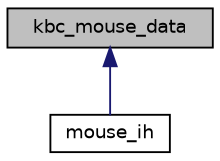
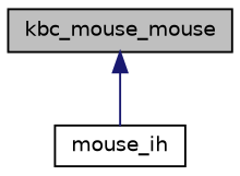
  digraph {
    rankdir=TB
    node [color=black fontname=Helvetica fontsize=10 shape=record style=filled]
-   n1 [fillcolor=grey75 fontcolor=black height=0.2 label=kbc_mouse_data width=0.4]
+   n1 [fillcolor=grey75 fontcolor=black height=0.2 label=kbc_mouse_mouse width=0.4]
    n2 [fillcolor=white height=0.2 label=mouse_ih width=0.4]
    n1 -> n2 [color=midnightblue dir=back fontname=Helvetica fontsize=10 labelfontname=Helvetica labelfontsize=10 style=solid]
  }
